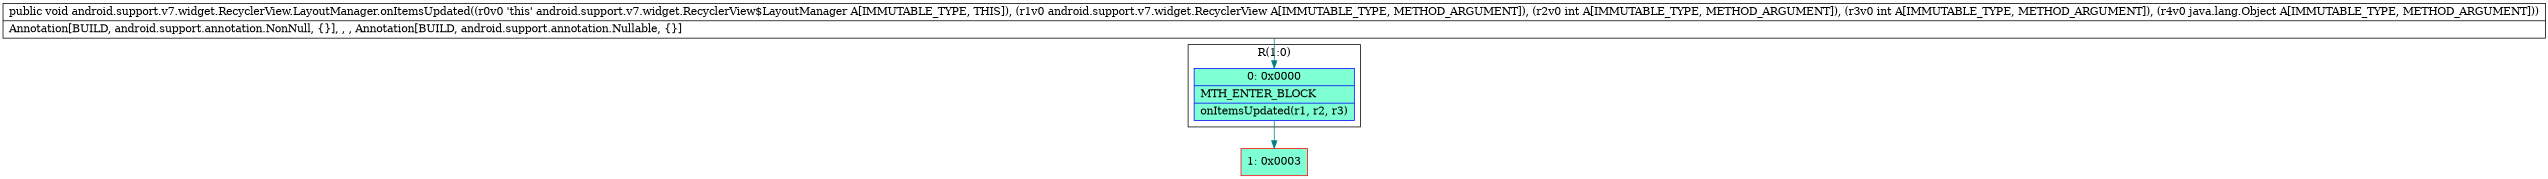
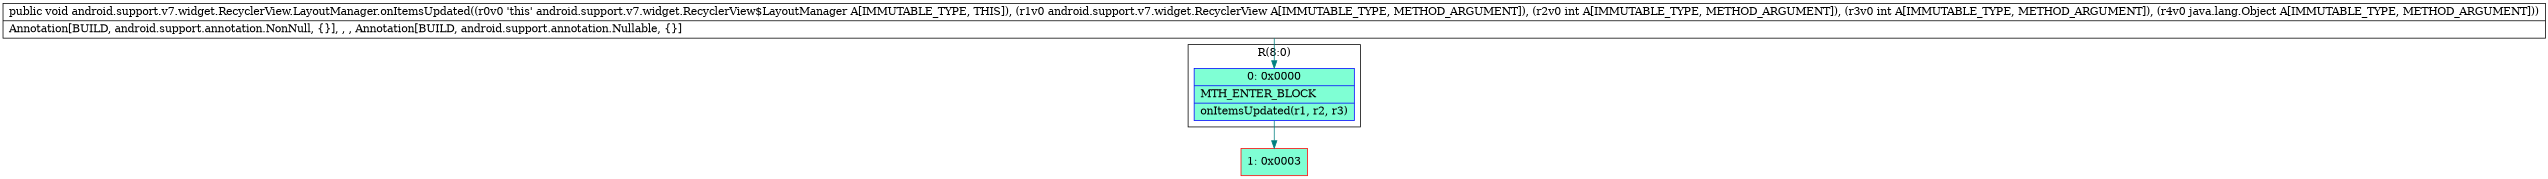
  digraph {
    node [shape=record style=filled fillcolor=aquamarine]
    edge [color=teal]
    n1 [color=blue label="{0\:\ 0x0000|MTH_ENTER_BLOCK\l|onItemsUpdated(r1, r2, r3)\l}"]
    n2 [color=red label="{1\:\ 0x0003}"]
    n3 [label="{public void android.support.v7.widget.RecyclerView.LayoutManager.onItemsUpdated((r0v0 'this' android.support.v7.widget.RecyclerView$LayoutManager A[IMMUTABLE_TYPE, THIS]), (r1v0 android.support.v7.widget.RecyclerView A[IMMUTABLE_TYPE, METHOD_ARGUMENT]), (r2v0 int A[IMMUTABLE_TYPE, METHOD_ARGUMENT]), (r3v0 int A[IMMUTABLE_TYPE, METHOD_ARGUMENT]), (r4v0 java.lang.Object A[IMMUTABLE_TYPE, METHOD_ARGUMENT]))  | Annotation[BUILD, android.support.annotation.NonNull, \{\}], , , Annotation[BUILD, android.support.annotation.Nullable, \{\}]\l}" fillcolor=white]
    subgraph cluster_1 {
-     label="R(1:0)"
+     label="R(8:0)"
      n1
    }
    n1 -> n2
    n3 -> n1
  }
